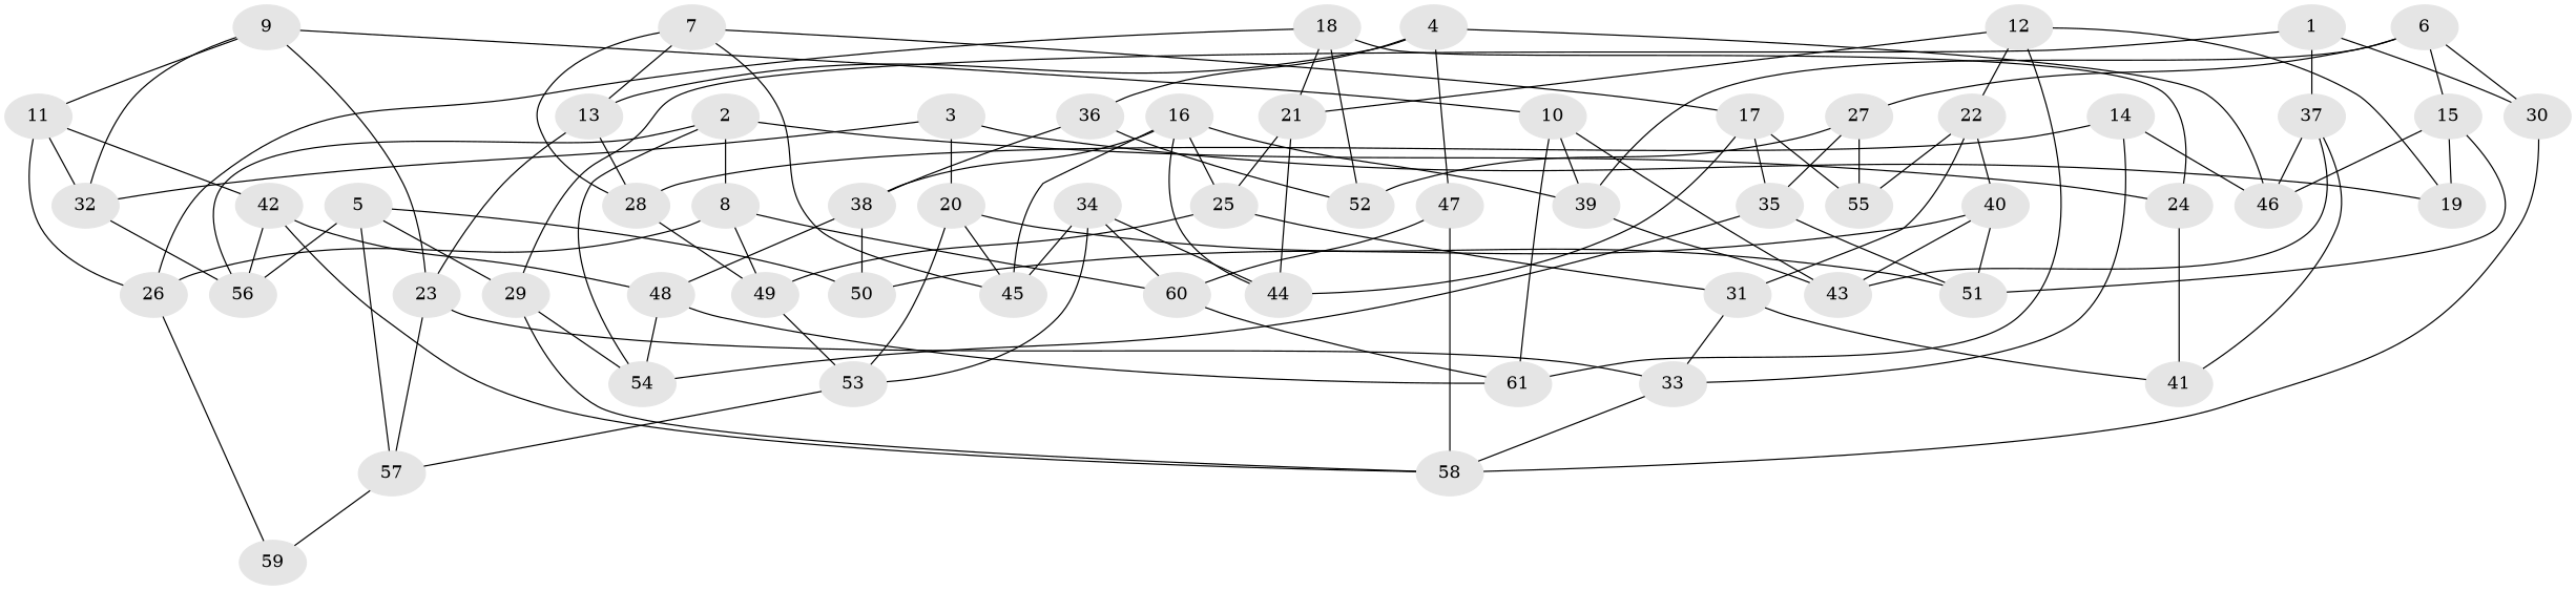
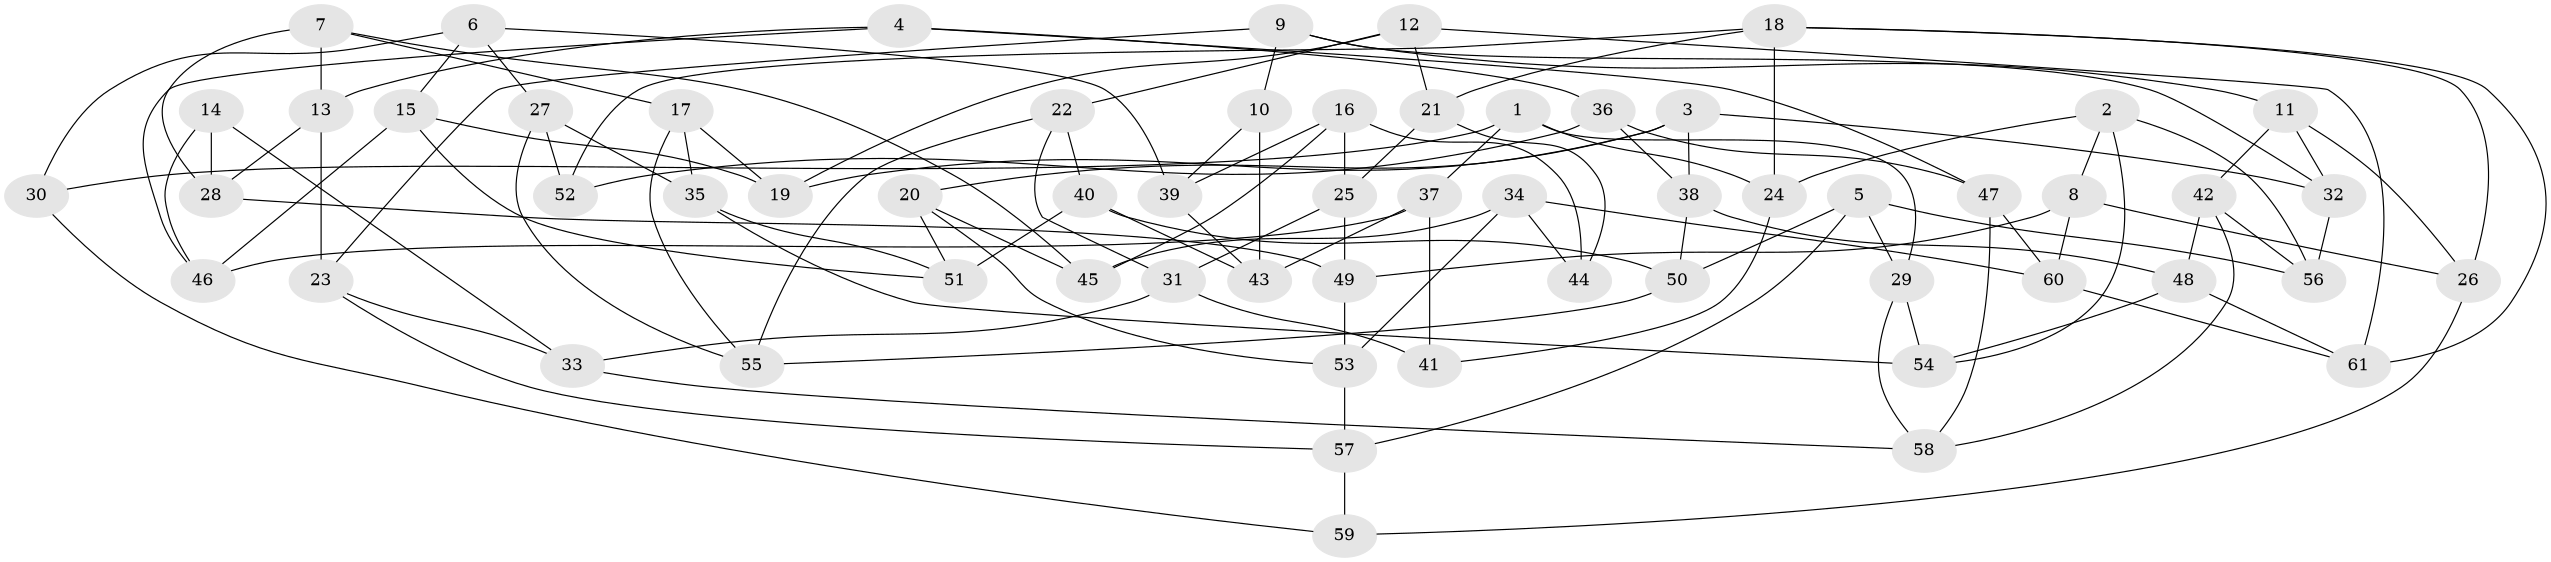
  graph {
    node [color=gray90 style=filled]
    1
    24
    29
    30
    37
    41
    54
    58
    59
    46
    43
    2
    8
    56
    26
    49
    60
    3
    19
    20
    32
    38
    45
    51
    53
    50
    48
    4
    13
    36
    47
    28
    23
    52
    5
    57
    55
    6
    15
    27
    39
    35
    7
    17
    44
    61
    9
    10
    11
    42
    33
    12
    21
    22
    25
    31
    40
    14
    16
    18
    34
+   1 -- 24
    1 -- 29
    1 -- 30
    1 -- 37
    24 -- 41
    29 -- 54
    29 -- 58
-   30 -- 58
+   30 -- 59
    37 -- 41
    37 -- 46
    37 -- 43
    2 -- 24
    2 -- 54
    2 -- 8
    2 -- 56
    8 -- 26
    8 -- 49
    8 -- 60
    26 -- 59
    49 -- 53
    60 -- 61
    3 -- 19
    3 -- 20
    3 -- 32
-   16 -- 38
+   3 -- 38
    20 -- 45
    20 -- 51
    20 -- 53
    32 -- 56
    38 -- 50
    38 -- 48
    53 -- 57
+   50 -- 55
    48 -- 54
    48 -- 61
    4 -- 46
    4 -- 13
    4 -- 36
    4 -- 47
    13 -- 28
    13 -- 23
    36 -- 38
+   36 -- 47
    36 -- 52
    47 -- 58
    47 -- 60
    28 -- 49
    23 -- 57
    23 -- 33
    5 -- 29
    5 -- 56
    5 -- 50
    5 -- 57
    57 -- 59
    6 -- 30
    6 -- 15
    6 -- 27
    6 -- 39
    15 -- 46
    15 -- 19
    15 -- 51
    27 -- 52
    27 -- 55
    27 -- 35
    39 -- 43
    35 -- 54
    35 -- 51
    7 -- 45
    7 -- 13
    7 -- 28
    7 -- 17
    17 -- 55
    17 -- 35
-   17 -- 44
+   17 -- 19
    9 -- 32
    9 -- 23
    9 -- 10
    9 -- 11
    10 -- 43
    10 -- 39
-   10 -- 61
+   18 -- 61
    11 -- 26
    11 -- 32
    11 -- 42
    42 -- 58
    42 -- 56
    42 -- 48
    33 -- 58
    12 -- 19
    12 -- 61
    12 -- 21
    12 -- 22
    21 -- 44
    21 -- 25
    22 -- 55
    22 -- 31
    22 -- 40
    25 -- 49
    25 -- 31
    31 -- 41
    31 -- 33
    40 -- 43
    40 -- 51
    40 -- 50
    14 -- 46
    14 -- 28
    14 -- 33
    16 -- 45
    16 -- 39
    16 -- 44
    16 -- 25
    18 -- 24
    18 -- 26
    18 -- 52
    18 -- 21
    34 -- 60
    34 -- 45
    34 -- 53
    34 -- 44
  }
